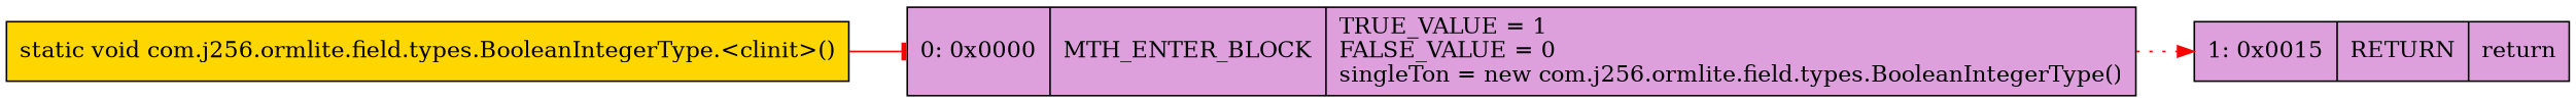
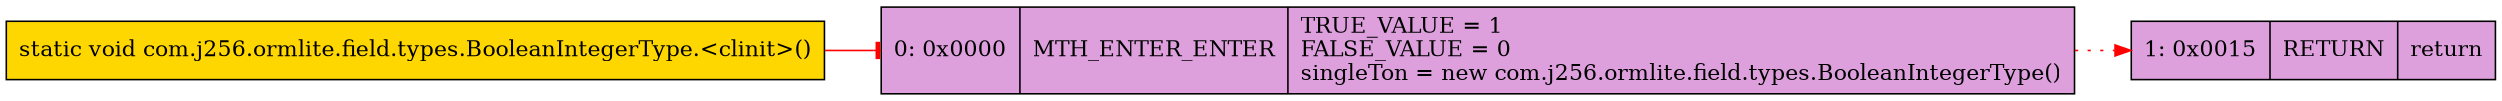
  digraph {
    rankdir=LR
    node [shape=record style=filled fillcolor=plum]
    edge [color=red]
-   n1 [label="{0\:\ 0x0000|MTH_ENTER_BLOCK\l|TRUE_VALUE = 1\lFALSE_VALUE = 0\lsingleTon = new com.j256.ormlite.field.types.BooleanIntegerType()\l}"]
+   n1 [label="{0\:\ 0x0000|MTH_ENTER_ENTER\l|TRUE_VALUE = 1\lFALSE_VALUE = 0\lsingleTon = new com.j256.ormlite.field.types.BooleanIntegerType()\l}"]
    n2 [label="{1\:\ 0x0015|RETURN\l|return\l}"]
    n3 [label="{static void com.j256.ormlite.field.types.BooleanIntegerType.\<clinit\>() }" fillcolor=gold]
    n1 -> n2 [style=dotted arrowhead=normal]
    n3 -> n1 [style=solid arrowhead=tee]
  }
